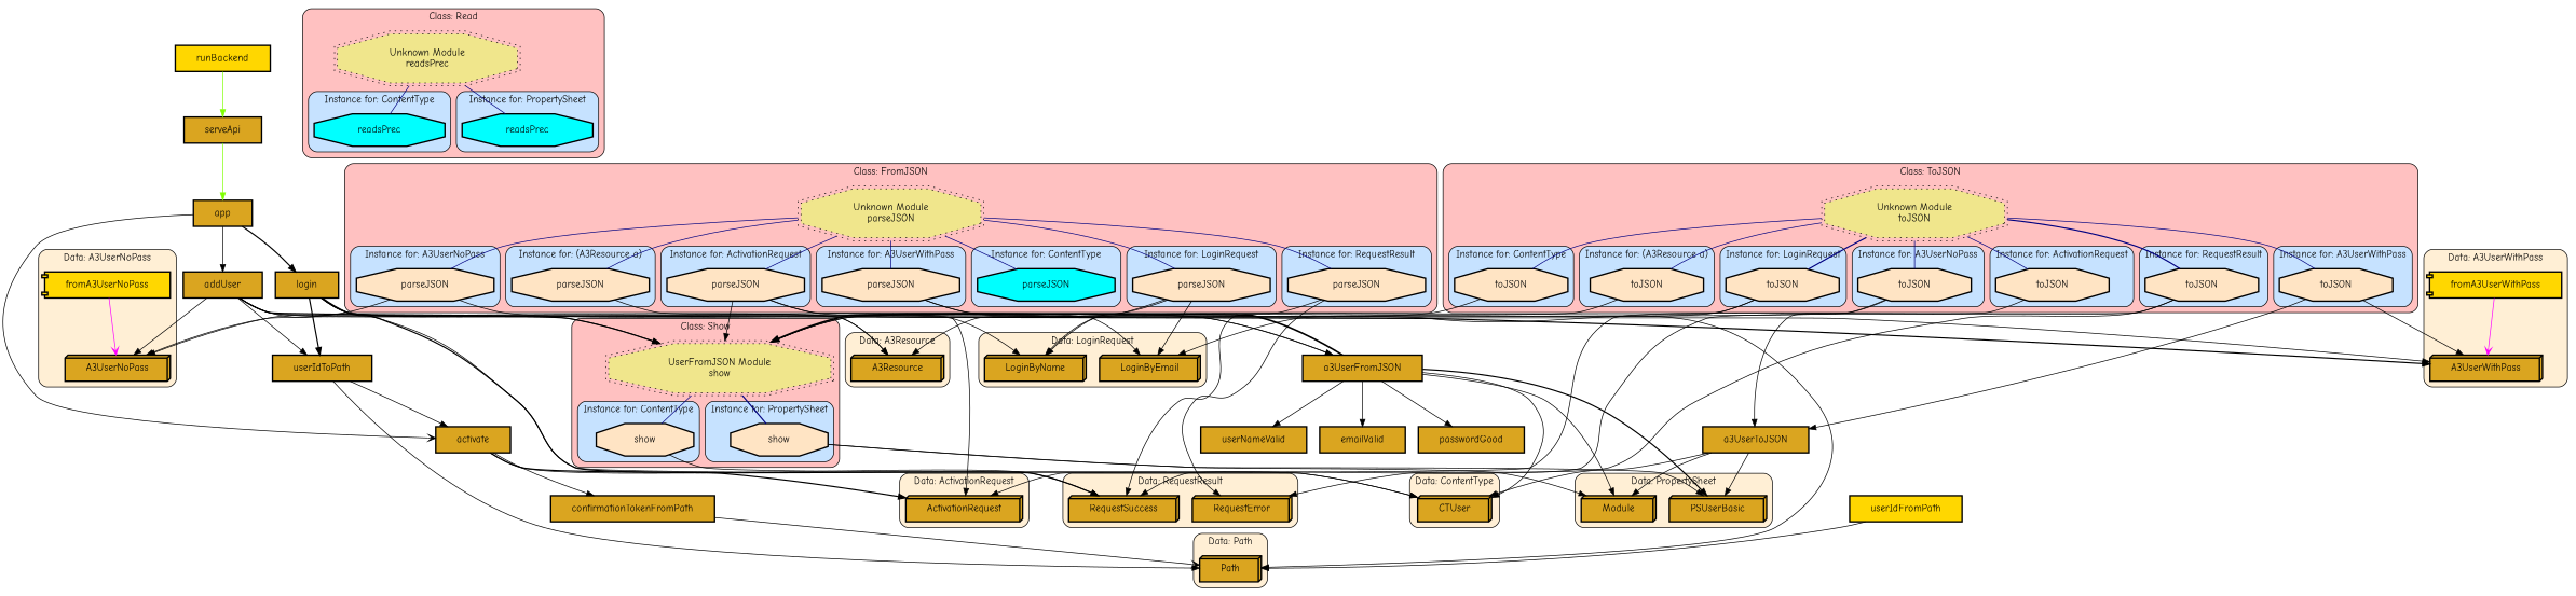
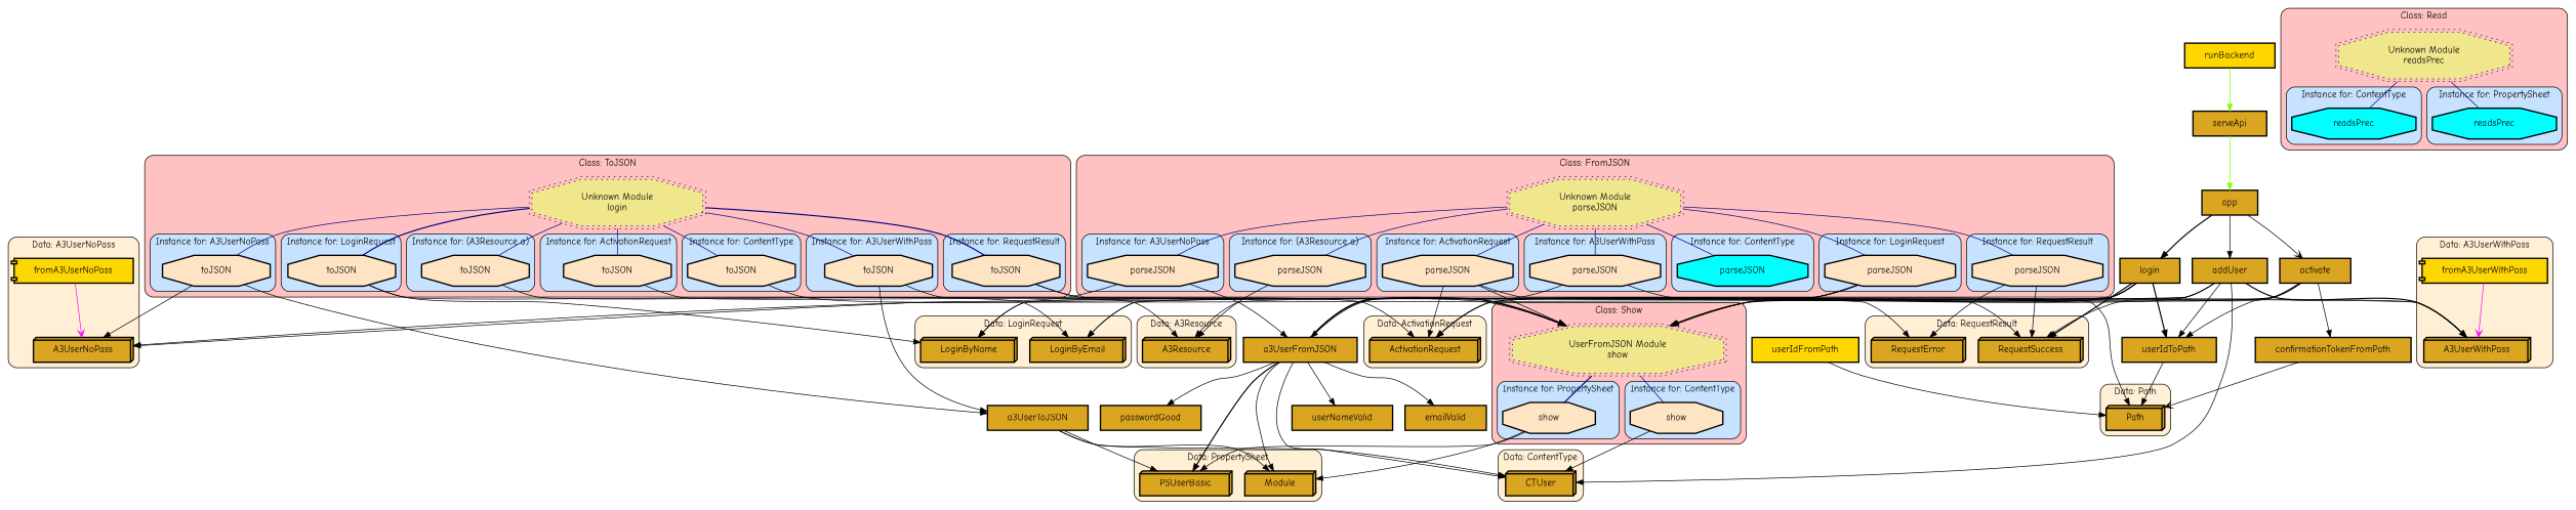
  digraph {
    fontname="Comic Neue"
    node [fillcolor=goldenrod fontname="Comic Neue" margin="0.4,0.1" shape=octagon style="filled,bold"]
    edge [color=black fontname="Comic Neue" penwidth=1]
    n1 [fillcolor=bisque label=parseJSON]
    n2 [fillcolor=bisque label=parseJSON]
    n3 [fillcolor=bisque label=parseJSON]
    n4 [fillcolor=bisque label=parseJSON]
    n5 [fillcolor=cyan label=parseJSON]
    n6 [fillcolor=bisque label=parseJSON]
    n7 [fillcolor=bisque label=parseJSON]
    n8 [fillcolor=khaki label="Unknown Module\nparseJSON" shape=doubleoctagon style="filled,dotted"]
    n9 [fillcolor=bisque label=toJSON]
    n10 [fillcolor=bisque label=toJSON]
    n11 [fillcolor=bisque label=toJSON]
    n12 [fillcolor=bisque label=toJSON]
    n13 [fillcolor=bisque label=toJSON]
    n14 [fillcolor=bisque label=toJSON]
    n15 [fillcolor=bisque label=toJSON]
-   n16 [fillcolor=khaki label="Unknown Module\ntoJSON" shape=doubleoctagon style="filled,dotted"]
+   n16 [fillcolor=khaki label="Unknown Module\nlogin" shape=doubleoctagon style="filled,dotted"]
    n17 [fillcolor=cyan label=readsPrec]
    n18 [fillcolor=cyan label=readsPrec]
    n19 [fillcolor=khaki label="Unknown Module\nreadsPrec" shape=doubleoctagon style="filled,dotted"]
    n20 [fillcolor=bisque label=show]
    n21 [fillcolor=bisque label=show]
    n22 [fillcolor=khaki label="UserFromJSON Module\nshow" shape=doubleoctagon style="filled,dotted"]
    n23 [label=A3Resource shape=box3d]
    n24 [label=A3UserNoPass shape=box3d]
    n25 [fillcolor=gold label=fromA3UserNoPass shape=component]
    n26 [label=A3UserWithPass shape=box3d]
    n27 [fillcolor=gold label=fromA3UserWithPass shape=component]
    n28 [label=ActivationRequest shape=box3d]
    n29 [label=CTUser shape=box3d]
    n30 [label=LoginByEmail shape=box3d]
    n31 [label=LoginByName shape=box3d]
    n32 [label=Path shape=box3d]
    n33 [label=Module shape=box3d]
    n34 [label=PSUserBasic shape=box3d]
    n35 [label=RequestError shape=box3d]
    n36 [label=RequestSuccess shape=box3d]
    n37 [label=a3UserFromJSON shape=box]
    n38 [label=a3UserToJSON shape=box]
    n39 [label=emailValid shape=box]
    n40 [label=passwordGood shape=box]
    n41 [label=userNameValid shape=box]
    n42 [label=activate shape=box]
    n43 [label=confirmationTokenFromPath shape=box]
    n44 [label=userIdToPath shape=box]
    n45 [label=addUser shape=box]
    n46 [label=app shape=box]
    n47 [label=login shape=box]
    n48 [fillcolor=gold label=runBackend shape=box]
    n49 [label=serveApi shape=box]
    n50 [fillcolor=gold label=userIdFromPath shape=box]
    subgraph cluster_1 {
      fillcolor=rosybrown1
      label="Class: FromJSON"
      style="filled,rounded"
      n8
      subgraph cluster_2 {
        fillcolor=slategray1
        label="Instance for: (A3Resource a)"
        style="filled,rounded"
        n1
      }
      subgraph cluster_3 {
        fillcolor=slategray1
        label="Instance for: A3UserNoPass"
        style="filled,rounded"
        n2
      }
      subgraph cluster_4 {
        fillcolor=slategray1
        label="Instance for: A3UserWithPass"
        style="filled,rounded"
        n3
      }
      subgraph cluster_5 {
        fillcolor=slategray1
        label="Instance for: ActivationRequest"
        style="filled,rounded"
        n4
      }
      subgraph cluster_6 {
        fillcolor=slategray1
        label="Instance for: ContentType"
        style="filled,rounded"
        n5
      }
      subgraph cluster_7 {
        fillcolor=slategray1
        label="Instance for: LoginRequest"
        style="filled,rounded"
        n6
      }
      subgraph cluster_8 {
        fillcolor=slategray1
        label="Instance for: RequestResult"
        style="filled,rounded"
        n7
      }
    }
    subgraph cluster_9 {
      fillcolor=rosybrown1
      label="Class: ToJSON"
      style="filled,rounded"
      n16
      subgraph cluster_10 {
        fillcolor=slategray1
        label="Instance for: (A3Resource a)"
        style="filled,rounded"
        n9
      }
      subgraph cluster_11 {
        fillcolor=slategray1
        label="Instance for: A3UserNoPass"
        style="filled,rounded"
        n10
      }
      subgraph cluster_12 {
        fillcolor=slategray1
        label="Instance for: A3UserWithPass"
        style="filled,rounded"
        n11
      }
      subgraph cluster_13 {
        fillcolor=slategray1
        label="Instance for: ActivationRequest"
        style="filled,rounded"
        n12
      }
      subgraph cluster_14 {
        fillcolor=slategray1
        label="Instance for: ContentType"
        style="filled,rounded"
        n13
      }
      subgraph cluster_15 {
        fillcolor=slategray1
        label="Instance for: LoginRequest"
        style="filled,rounded"
        n14
      }
      subgraph cluster_16 {
        fillcolor=slategray1
        label="Instance for: RequestResult"
        style="filled,rounded"
        n15
      }
    }
    subgraph cluster_17 {
      fillcolor=rosybrown1
      label="Class: Read"
      style="filled,rounded"
      n19
      subgraph cluster_18 {
        fillcolor=slategray1
        label="Instance for: ContentType"
        style="filled,rounded"
        n17
      }
      subgraph cluster_19 {
        fillcolor=slategray1
        label="Instance for: PropertySheet"
        style="filled,rounded"
        n18
      }
    }
    subgraph cluster_20 {
      fillcolor=rosybrown1
      label="Class: Show"
      style="filled,rounded"
      n22
      subgraph cluster_21 {
        fillcolor=slategray1
        label="Instance for: ContentType"
        style="filled,rounded"
        n20
      }
      subgraph cluster_22 {
        fillcolor=slategray1
        label="Instance for: PropertySheet"
        style="filled,rounded"
        n21
      }
    }
    subgraph cluster_23 {
      fillcolor=papayawhip
      label="Data: A3Resource"
      style="filled,rounded"
      n23
    }
    subgraph cluster_24 {
      fillcolor=papayawhip
      label="Data: A3UserNoPass"
      style="filled,rounded"
      n24
      n25
    }
    subgraph cluster_25 {
      fillcolor=papayawhip
      label="Data: A3UserWithPass"
      style="filled,rounded"
      n26
      n27
    }
    subgraph cluster_26 {
      fillcolor=papayawhip
      label="Data: ActivationRequest"
      style="filled,rounded"
      n28
    }
    subgraph cluster_27 {
      fillcolor=papayawhip
      label="Data: ContentType"
      style="filled,rounded"
      n29
    }
    subgraph cluster_28 {
      fillcolor=papayawhip
      label="Data: LoginRequest"
      style="filled,rounded"
      n30
      n31
    }
    subgraph cluster_29 {
      fillcolor=papayawhip
      label="Data: Path"
      style="filled,rounded"
      n32
    }
    subgraph cluster_30 {
      fillcolor=papayawhip
      label="Data: PropertySheet"
      style="filled,rounded"
      n33
      n34
    }
    subgraph cluster_31 {
      fillcolor=papayawhip
      label="Data: RequestResult"
      style="filled,rounded"
      n35
      n36
    }
    n1 -> n23
    n2 -> n24
    n2 -> n37
    n3 -> n26
    n3 -> n37
    n4 -> n22
    n4 -> n28
    n4 -> n32
    n6 -> n22
    n6 -> n30
    n6 -> n31
    n7 -> n35
    n7 -> n36
    n8 -> n1 [color=navy dir=none]
    n8 -> n2 [color=navy dir=none]
    n8 -> n3 [color=navy dir=none]
    n8 -> n4 [color=navy dir=none]
    n8 -> n5 [color=navy dir=none]
    n8 -> n6 [color=navy dir=none]
    n8 -> n7 [color=navy dir=none]
    n9 -> n23
    n10 -> n24
    n10 -> n38
    n11 -> n26
    n11 -> n38
    n12 -> n28
    n13 -> n22
    n14 -> n30
    n14 -> n31
    n15 -> n35
    n15 -> n36
    n16 -> n9 [color=navy dir=none]
    n16 -> n10 [color=navy dir=none]
    n16 -> n11 [color=navy dir=none]
    n16 -> n12 [color=navy dir=none]
    n16 -> n13 [color=navy dir=none]
    n16 -> n14 [color=navy dir=none penwidth=1.6931471805599454]
    n16 -> n15 [color=navy dir=none penwidth=1.6931471805599454]
    n19 -> n17 [color=navy dir=none]
    n19 -> n18 [color=navy dir=none]
    n20 -> n29
    n21 -> n33
    n21 -> n34
    n22 -> n20 [color=navy dir=none]
    n22 -> n21 [color=navy dir=none penwidth=1.6931471805599454]
    n25 -> n24 [arrowhead=vee arrowtail=odot color=magenta]
    n27 -> n26 [arrowhead=vee arrowtail=odot color=magenta]
    n37 -> n22 [penwidth=2.386294361119891]
    n37 -> n29
    n37 -> n33
    n37 -> n34 [penwidth=1.6931471805599454]
    n37 -> n39
    n37 -> n40
    n37 -> n41
    n38 -> n29
    n38 -> n33
    n38 -> n34
    n42 -> n28 [penwidth=1.6931471805599454]
    n42 -> n36
    n42 -> n43
-   n44 -> n42
+   n42 -> n44
    n43 -> n32 [arrowhead=vee]
    n44 -> n32
    n45 -> n22
    n45 -> n23
    n45 -> n24
    n45 -> n26 [penwidth=1.6931471805599454]
    n45 -> n29
    n45 -> n44
    n46 -> n42 [arrowhead=vee]
    n46 -> n45
    n46 -> n47 [penwidth=1.6931471805599454]
    n47 -> n22 [penwidth=1.6931471805599454]
    n47 -> n30
    n47 -> n31
    n47 -> n36 [penwidth=1.6931471805599454]
    n47 -> n44 [penwidth=1.6931471805599454]
    n48 -> n49 [color=chartreuse]
    n49 -> n46 [color=chartreuse]
    n50 -> n32
  }
